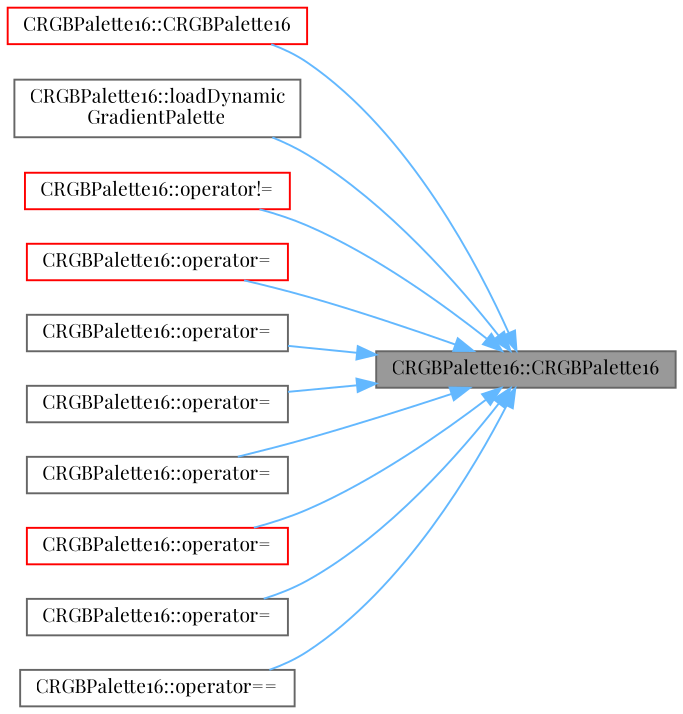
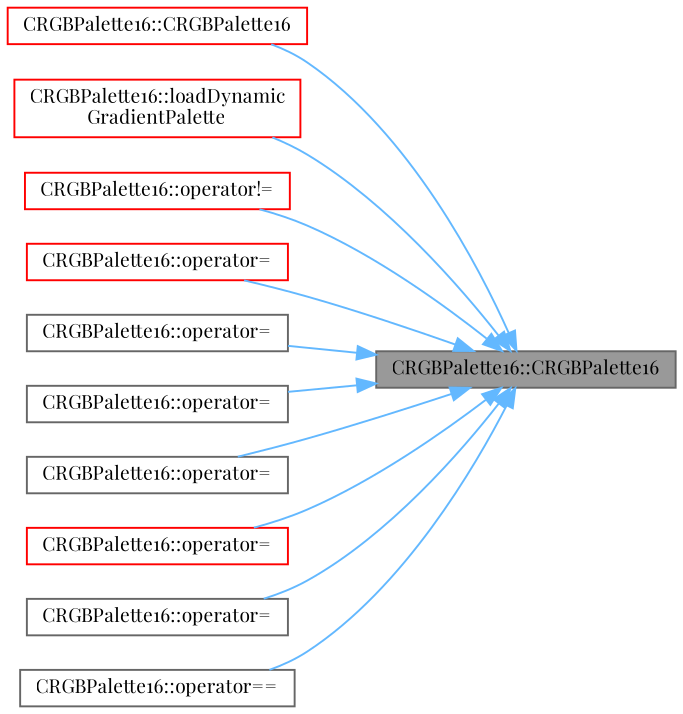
  digraph {
    rankdir=RL
    fontname="Playfair Display"
    node [color=gray40 fillcolor=white fontname="Playfair Display" fontsize=10 shape=box style=filled]
    edge [color=steelblue1 dir=back fontname="Playfair Display" fontsize=10 labelfontname=Helvetica labelfontsize=10 style=solid]
    n1 [fillcolor=grey60 fontcolor=black height=0.2 label="CRGBPalette16::CRGBPalette16" width=0.4]
    n2 [color=red height=0.2 label="CRGBPalette16::CRGBPalette16" width=0.4]
-   n3 [height=0.2 label="CRGBPalette16::loadDynamic\lGradientPalette" width=0.4]
+   n3 [color=red height=0.2 label="CRGBPalette16::loadDynamic\lGradientPalette" width=0.4]
    n4 [color=red height=0.2 label="CRGBPalette16::operator!=" width=0.4]
    n5 [color=red height=0.2 label="CRGBPalette16::operator=" width=0.4]
    n6 [height=0.2 label="CRGBPalette16::operator=" width=0.4]
    n7 [height=0.2 label="CRGBPalette16::operator=" width=0.4]
    n8 [height=0.2 label="CRGBPalette16::operator=" width=0.4]
    n9 [color=red height=0.2 label="CRGBPalette16::operator=" width=0.4]
    n10 [height=0.2 label="CRGBPalette16::operator=" width=0.4]
    n11 [height=0.2 label="CRGBPalette16::operator==" width=0.4]
    n1 -> n2
    n1 -> n3
    n1 -> n4
    n1 -> n5
    n1 -> n6
    n1 -> n7
    n1 -> n8
    n1 -> n9
    n1 -> n10
    n1 -> n11
  }
